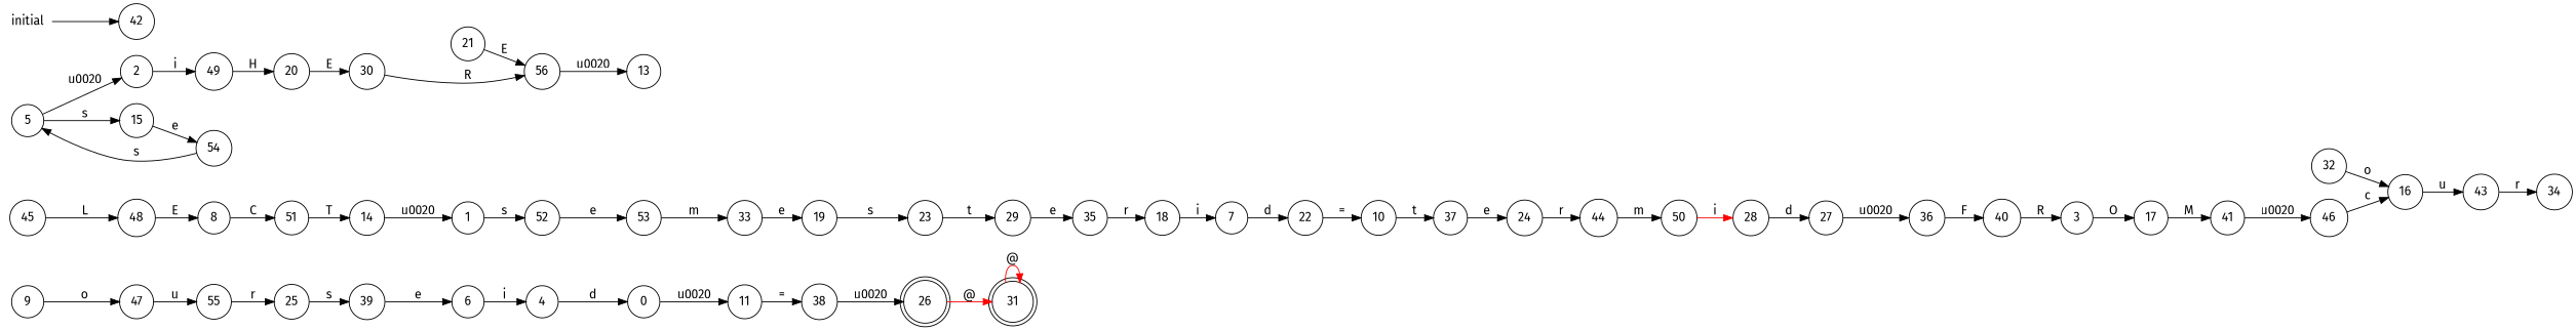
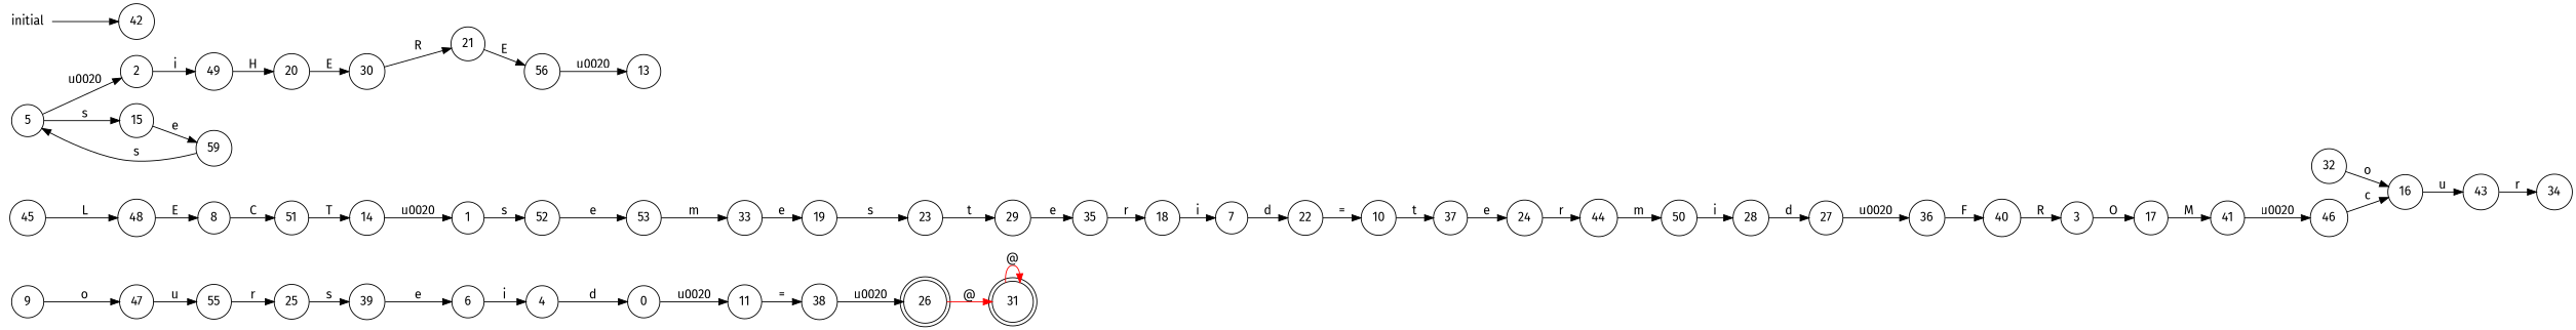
  digraph {
    fontname="Fira Sans"
    rankdir=LR
    node [fontname="Fira Sans" shape=circle]
    edge [fontname="Fira Sans"]
    0
    11
    38
    26 [shape=doublecircle]
    1
    52
    53
    33
    2
    49
    20
    30
    3
    17
    41
    46
    4
    5
    15
    6
    7
    22
    10
    37
    8
    51
    14
    9
    47
    55
    25
    24
    44
    31 [shape=doublecircle]
    45
    48
-   54
+   54 [label=59]
    16
    43
    34
    18
    19
    23
    29
    35
    21
    56
    13
    50
    28
    39
    27
    36
    40
    32
    initial [shape=plaintext]
    42
    0 -> 11 [label="\u0020"]
    11 -> 38 [label="="]
    38 -> 26 [label="\u0020"]
    26 -> 31 [color=red label="@"]
    1 -> 52 [label=s]
    52 -> 53 [label=e]
    53 -> 33 [label=m]
    33 -> 19 [label=e]
    2 -> 49 [label=i]
    49 -> 20 [label=H]
    20 -> 30 [label=E]
-   30 -> 56 [label=R]
+   30 -> 21 [label=R]
    3 -> 17 [label=O]
    17 -> 41 [label=M]
    41 -> 46 [label="\u0020"]
    46 -> 16 [label=c]
    4 -> 0 [label=d]
    5 -> 2 [label="\u0020"]
    5 -> 15 [label=s]
    15 -> 54 [label=e]
    6 -> 4 [label=i]
    7 -> 22 [label=d]
    22 -> 10 [label="="]
    10 -> 37 [label=t]
    37 -> 24 [label=e]
    8 -> 51 [label=C]
    51 -> 14 [label=T]
    14 -> 1 [label="\u0020"]
    9 -> 47 [label=o]
    47 -> 55 [label=u]
    55 -> 25 [label=r]
    25 -> 39 [label=s]
    24 -> 44 [label=r]
    44 -> 50 [label=m]
    31 -> 31 [color=red label="@"]
    45 -> 48 [label=L]
    48 -> 8 [label=E]
    54 -> 5 [label=s]
    16 -> 43 [label=u]
    43 -> 34 [label=r]
    18 -> 7 [label=i]
    19 -> 23 [label=s]
    23 -> 29 [label=t]
    29 -> 35 [label=e]
    35 -> 18 [label=r]
    21 -> 56 [label=E]
    56 -> 13 [label="\u0020"]
-   50 -> 28 [label=i color=red]
+   50 -> 28 [label=i]
    28 -> 27 [label=d]
    39 -> 6 [label=e]
    27 -> 36 [label="\u0020"]
    36 -> 40 [label=F]
    40 -> 3 [label=R]
    32 -> 16 [label=o]
    initial -> 42
  }
